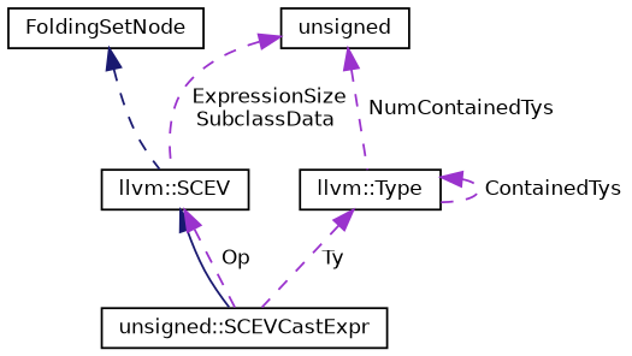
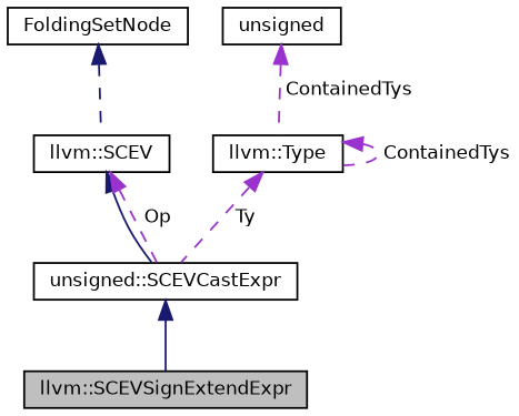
  digraph {
    node [color=black fontname=Helvetica fontsize=10 shape=box]
    edge [color=darkorchid3 dir=back fontname=Helvetica fontsize=10 labelfontname=Helvetica labelfontsize=10 style=dashed]
+   n1 [fillcolor=grey75 fontcolor=black height=0.2 label="llvm::SCEVSignExtendExpr" style=filled width=0.4]
    n2 [height=0.2 label="unsigned::SCEVCastExpr" width=0.4]
    n3 [height=0.2 label="llvm::SCEV" width=0.4]
    n4 [height=0.2 label=FoldingSetNode width=0.4]
    n5 [height=0.2 label=unsigned width=0.4]
    n6 [height=0.2 label="llvm::Type" width=0.4]
+   n2 -> n1 [color=midnightblue style=solid]
    n3 -> n2 [color=midnightblue style=solid]
    n3 -> n2 [label=" Op"]
    n4 -> n3 [color=midnightblue]
-   n5 -> n3 [label=" ExpressionSize\nSubclassData"]
-   n5 -> n6 [label=" NumContainedTys"]
+   n5 -> n6 [label=" ContainedTys"]
    n6 -> n2 [label=" Ty"]
    n6 -> n6 [label=" ContainedTys"]
  }
